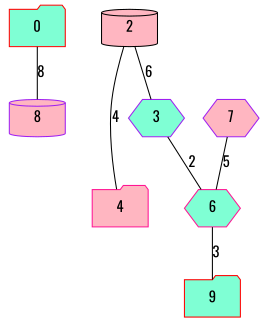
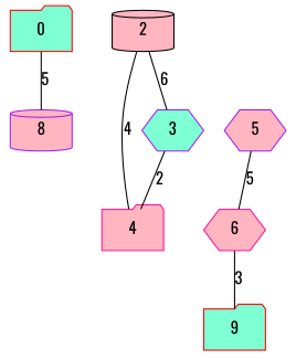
  graph {
    fontname=Oswald
    node [color=purple fillcolor=aquamarine fontname=Oswald shape=folder style=filled weight=1]
    edge [fontname=Oswald]
    0 [color=red]
    8 [fillcolor=lightpink shape=cylinder weight=4]
    2 [color=black fillcolor=lightpink shape=cylinder]
    3 [shape=hexagon]
    4 [color=deeppink fillcolor=lightpink]
-   5 [fillcolor=lightpink shape=hexagon label=7]
-   6 [color=deeppink shape=hexagon]
+   5 [fillcolor=lightpink shape=hexagon]
+   6 [color=deeppink fillcolor=lightpink shape=hexagon]
    n8 [color=red label=9]
-   0 -- 8 [label=8]
+   0 -- 8 [label=5]
    2 -- 3 [label=6]
    2 -- 4 [label=4]
-   3 -- 6 [label=2]
+   3 -- 4 [label=2]
    5 -- 6 [label=5]
    6 -- n8 [label=3]
  }
